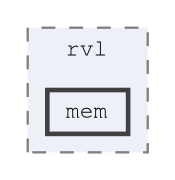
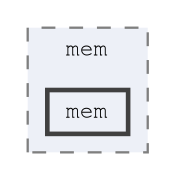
  digraph {
    compound=true
    n1 [color=grey25 fillcolor="#edf0f7" fontname=FreeMono fontsize=10 height=0.2 label=mem shape=box style="filled,bold" width=0.4]
    subgraph cluster_1 {
      bgcolor="#edf0f7"
      fontname=FreeMono
      fontsize=10
-     label=rvl
+     label=mem
      pencolor=grey50
      style="filled,dashed"
      n1
    }
  }
